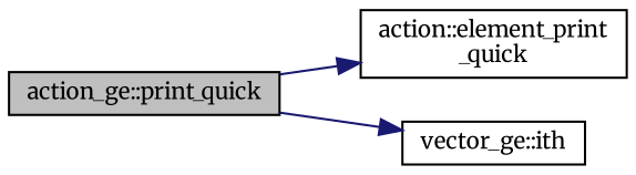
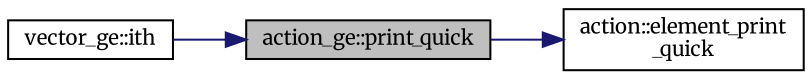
  digraph {
    fontname=Merriweather
    rankdir=LR
    node [color=black fillcolor=white fontname=Merriweather fontsize=10 shape=record style=filled]
    edge [color=midnightblue fontname=Merriweather fontsize=10 labelfontname=Helvetica labelfontsize=10 style=solid]
    n1 [fillcolor=grey75 fontcolor=black height=0.2 label="action_ge::print_quick" width=0.4]
    n2 [height=0.2 label="action::element_print\l_quick" width=0.4]
    n3 [height=0.2 label="vector_ge::ith" width=0.4]
    n1 -> n2
-   n1 -> n3
+   n3 -> n1
  }
